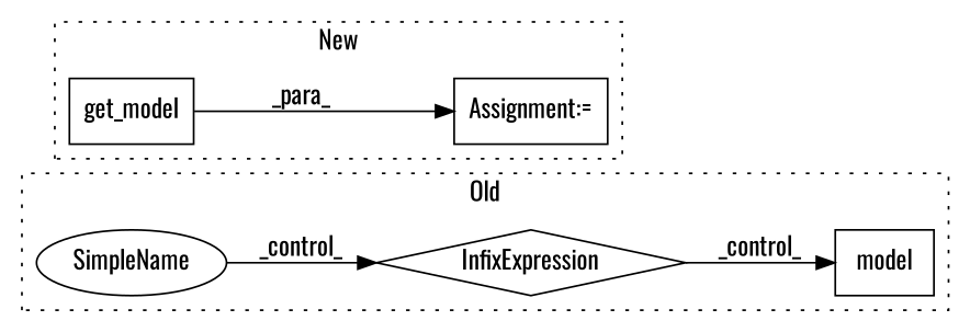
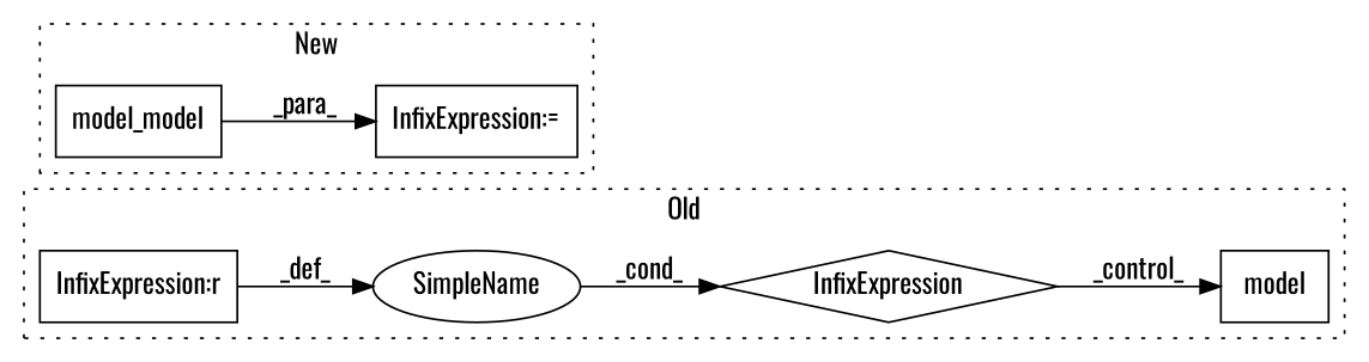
  digraph {
    fontname=Oswald
    rankdir=LR
    node [fontname=Oswald shape=box]
    edge [fontname=Oswald]
    n1 [a=25 l="4,2" label=InfixExpression s="446,487" shape=diamond]
+   n2 [a=27 l=4 label="InfixExpression:r" s=477]
    n3 [a=42 label=SimpleName shape=ellipse]
    n4 [a=53 l=6 label=model s=743]
-   n5 [a=32 l="10,1" label=get_model s="1058,1095"]
-   n6 [a=7 l=1 label="Assignment:=" s=1057]
+   n5 [a=32 l="10,1" label=model_model s="1058,1095"]
+   n6 [a=7 l=1 label="InfixExpression:=" s=1057]
    subgraph cluster_1 {
      label=Old
      style=dotted
      n1
+     n2
      n3
      n4
    }
    subgraph cluster_2 {
      label=New
      style=dotted
      n5
      n6
    }
    n1 -> n4 [label=_control_]
-   n3 -> n1 [label=_control_]
+   n2 -> n3 [label=_def_]
+   n3 -> n1 [label=_cond_]
    n5 -> n6 [label=_para_]
  }
